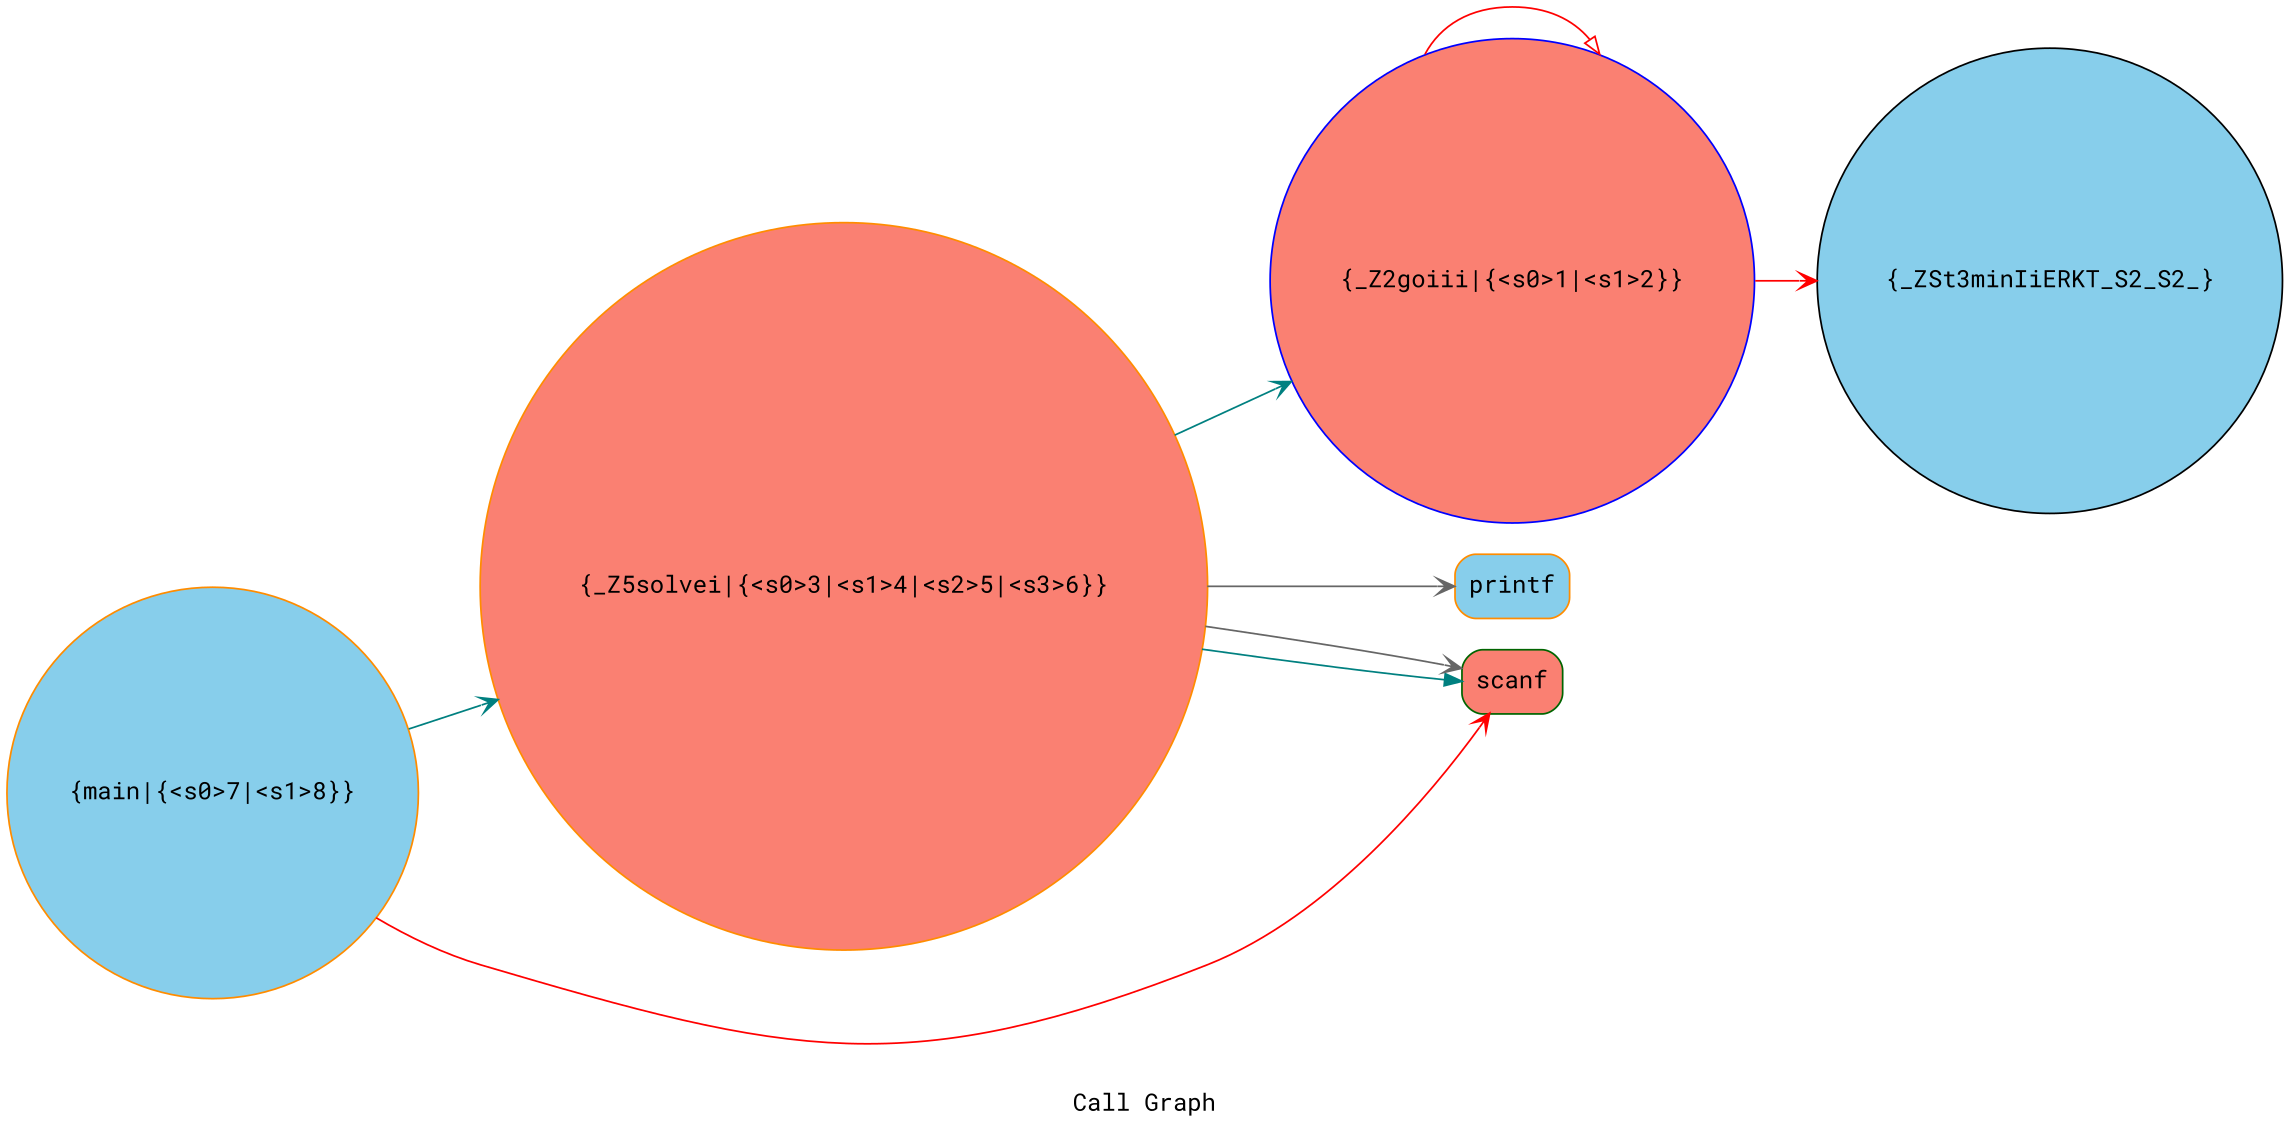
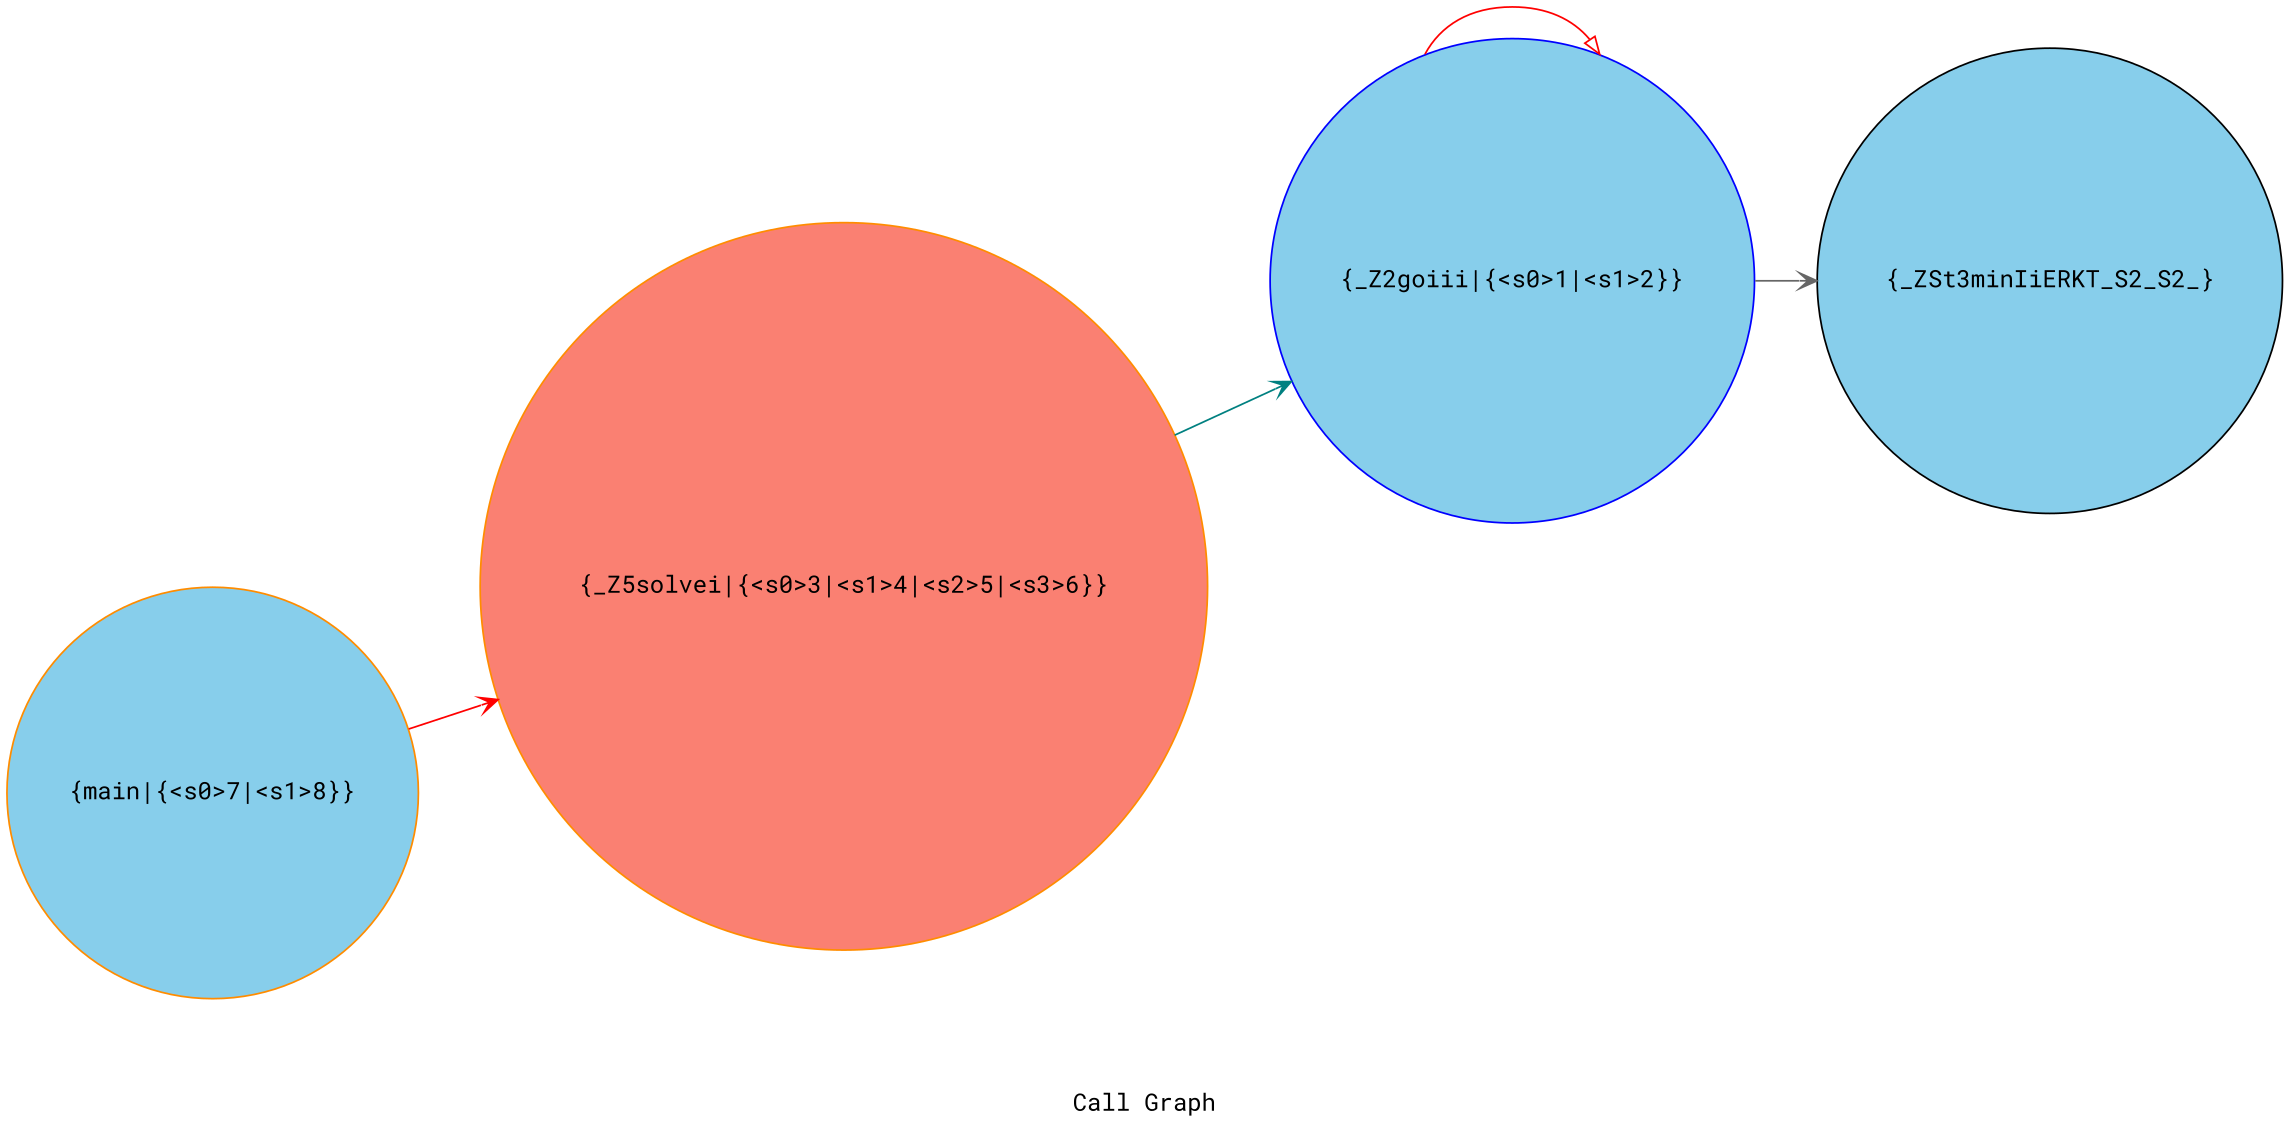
  digraph {
    fontname="Roboto Mono"
    label="Call Graph"
    rankdir=LR
    node [color=darkorange fillcolor=salmon fontname="Roboto Mono" shape=circle style=filled]
    edge [arrowhead=vee color=red fontname="Roboto Mono" tailport=s0]
-   n1 [color=blue label="{_Z2goiii|{<s0>1|<s1>2}}"]
+   n1 [color=blue fillcolor=skyblue label="{_Z2goiii|{<s0>1|<s1>2}}"]
    n2 [color=black fillcolor=skyblue label="{_ZSt3minIiERKT_S2_S2_}"]
    n3 [label="{_Z5solvei|{<s0>3|<s1>4|<s2>5|<s3>6}}"]
-   n4 [color=darkgreen label="{scanf}" shape=Mrecord]
-   n5 [fillcolor=skyblue label="{printf}" shape=Mrecord]
    n6 [fillcolor=skyblue label="{main|{<s0>7|<s1>8}}"]
    n1 -> n1 [arrowhead=onormal]
-   n1 -> n2 [tailport=s1]
+   n1 -> n2 [color=gray40 tailport=s1]
    n3 -> n1 [color=teal tailport=s2]
-   n3 -> n4 [arrowhead=normal color=teal]
-   n3 -> n4 [color=gray40 tailport=s1]
-   n3 -> n5 [color=gray40 tailport=s3]
-   n6 -> n3 [color=teal tailport=s1]
-   n6 -> n4
+   n6 -> n3 [tailport=s1]
  }
